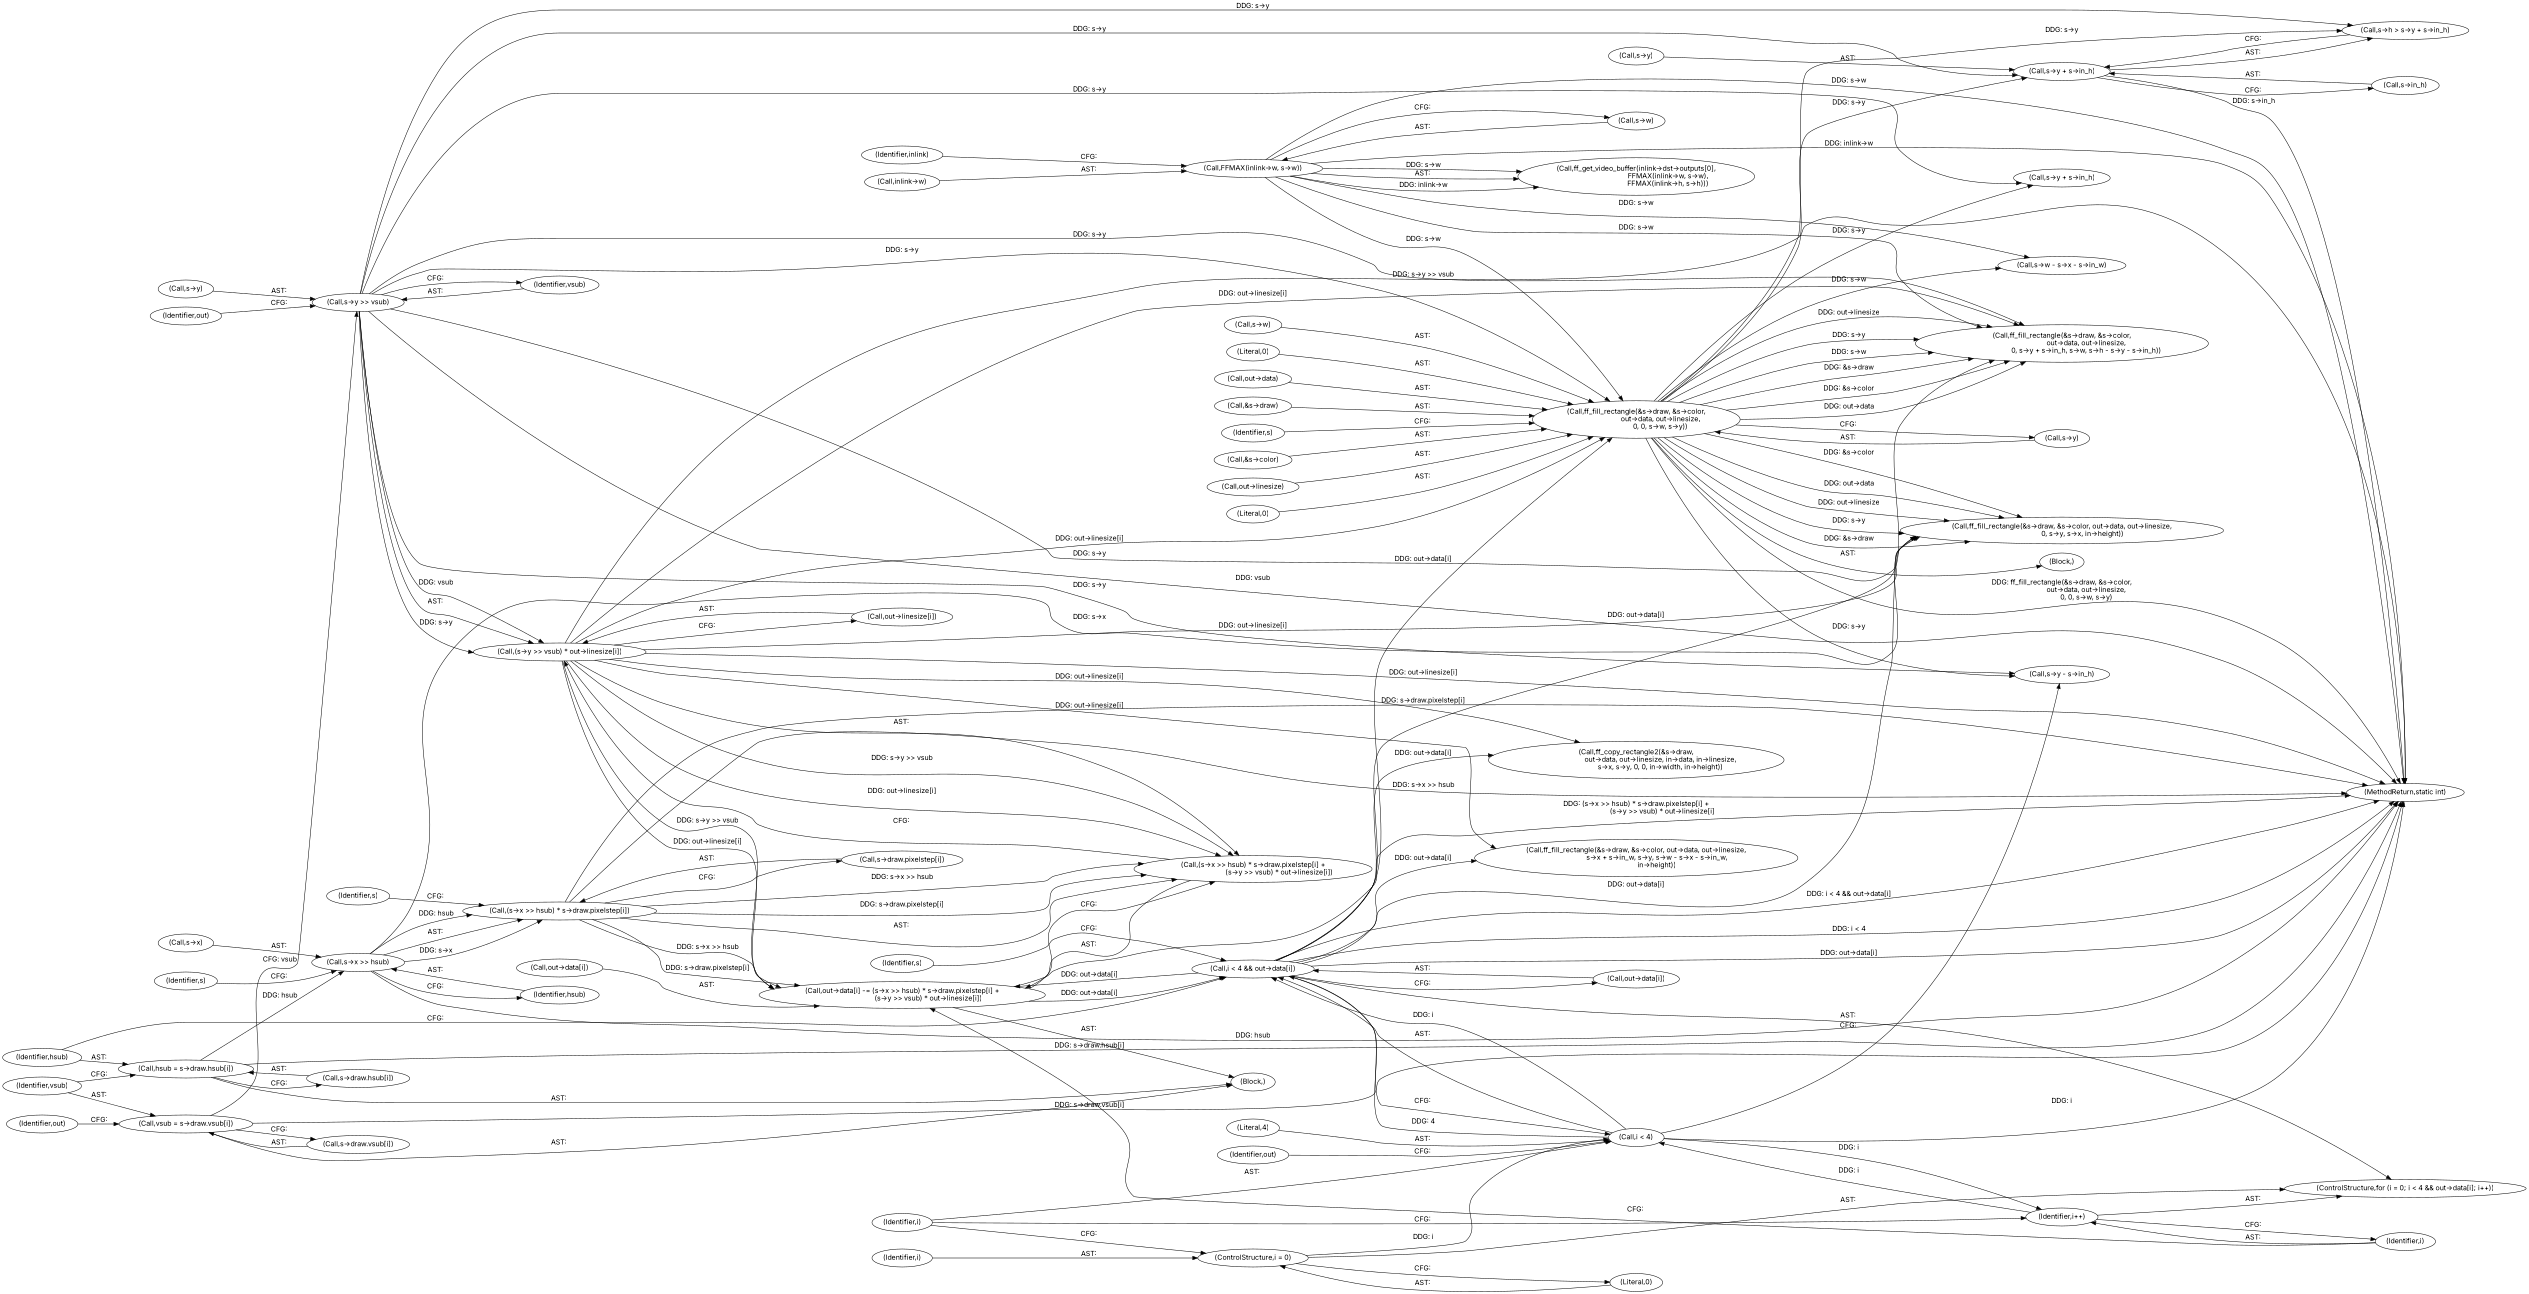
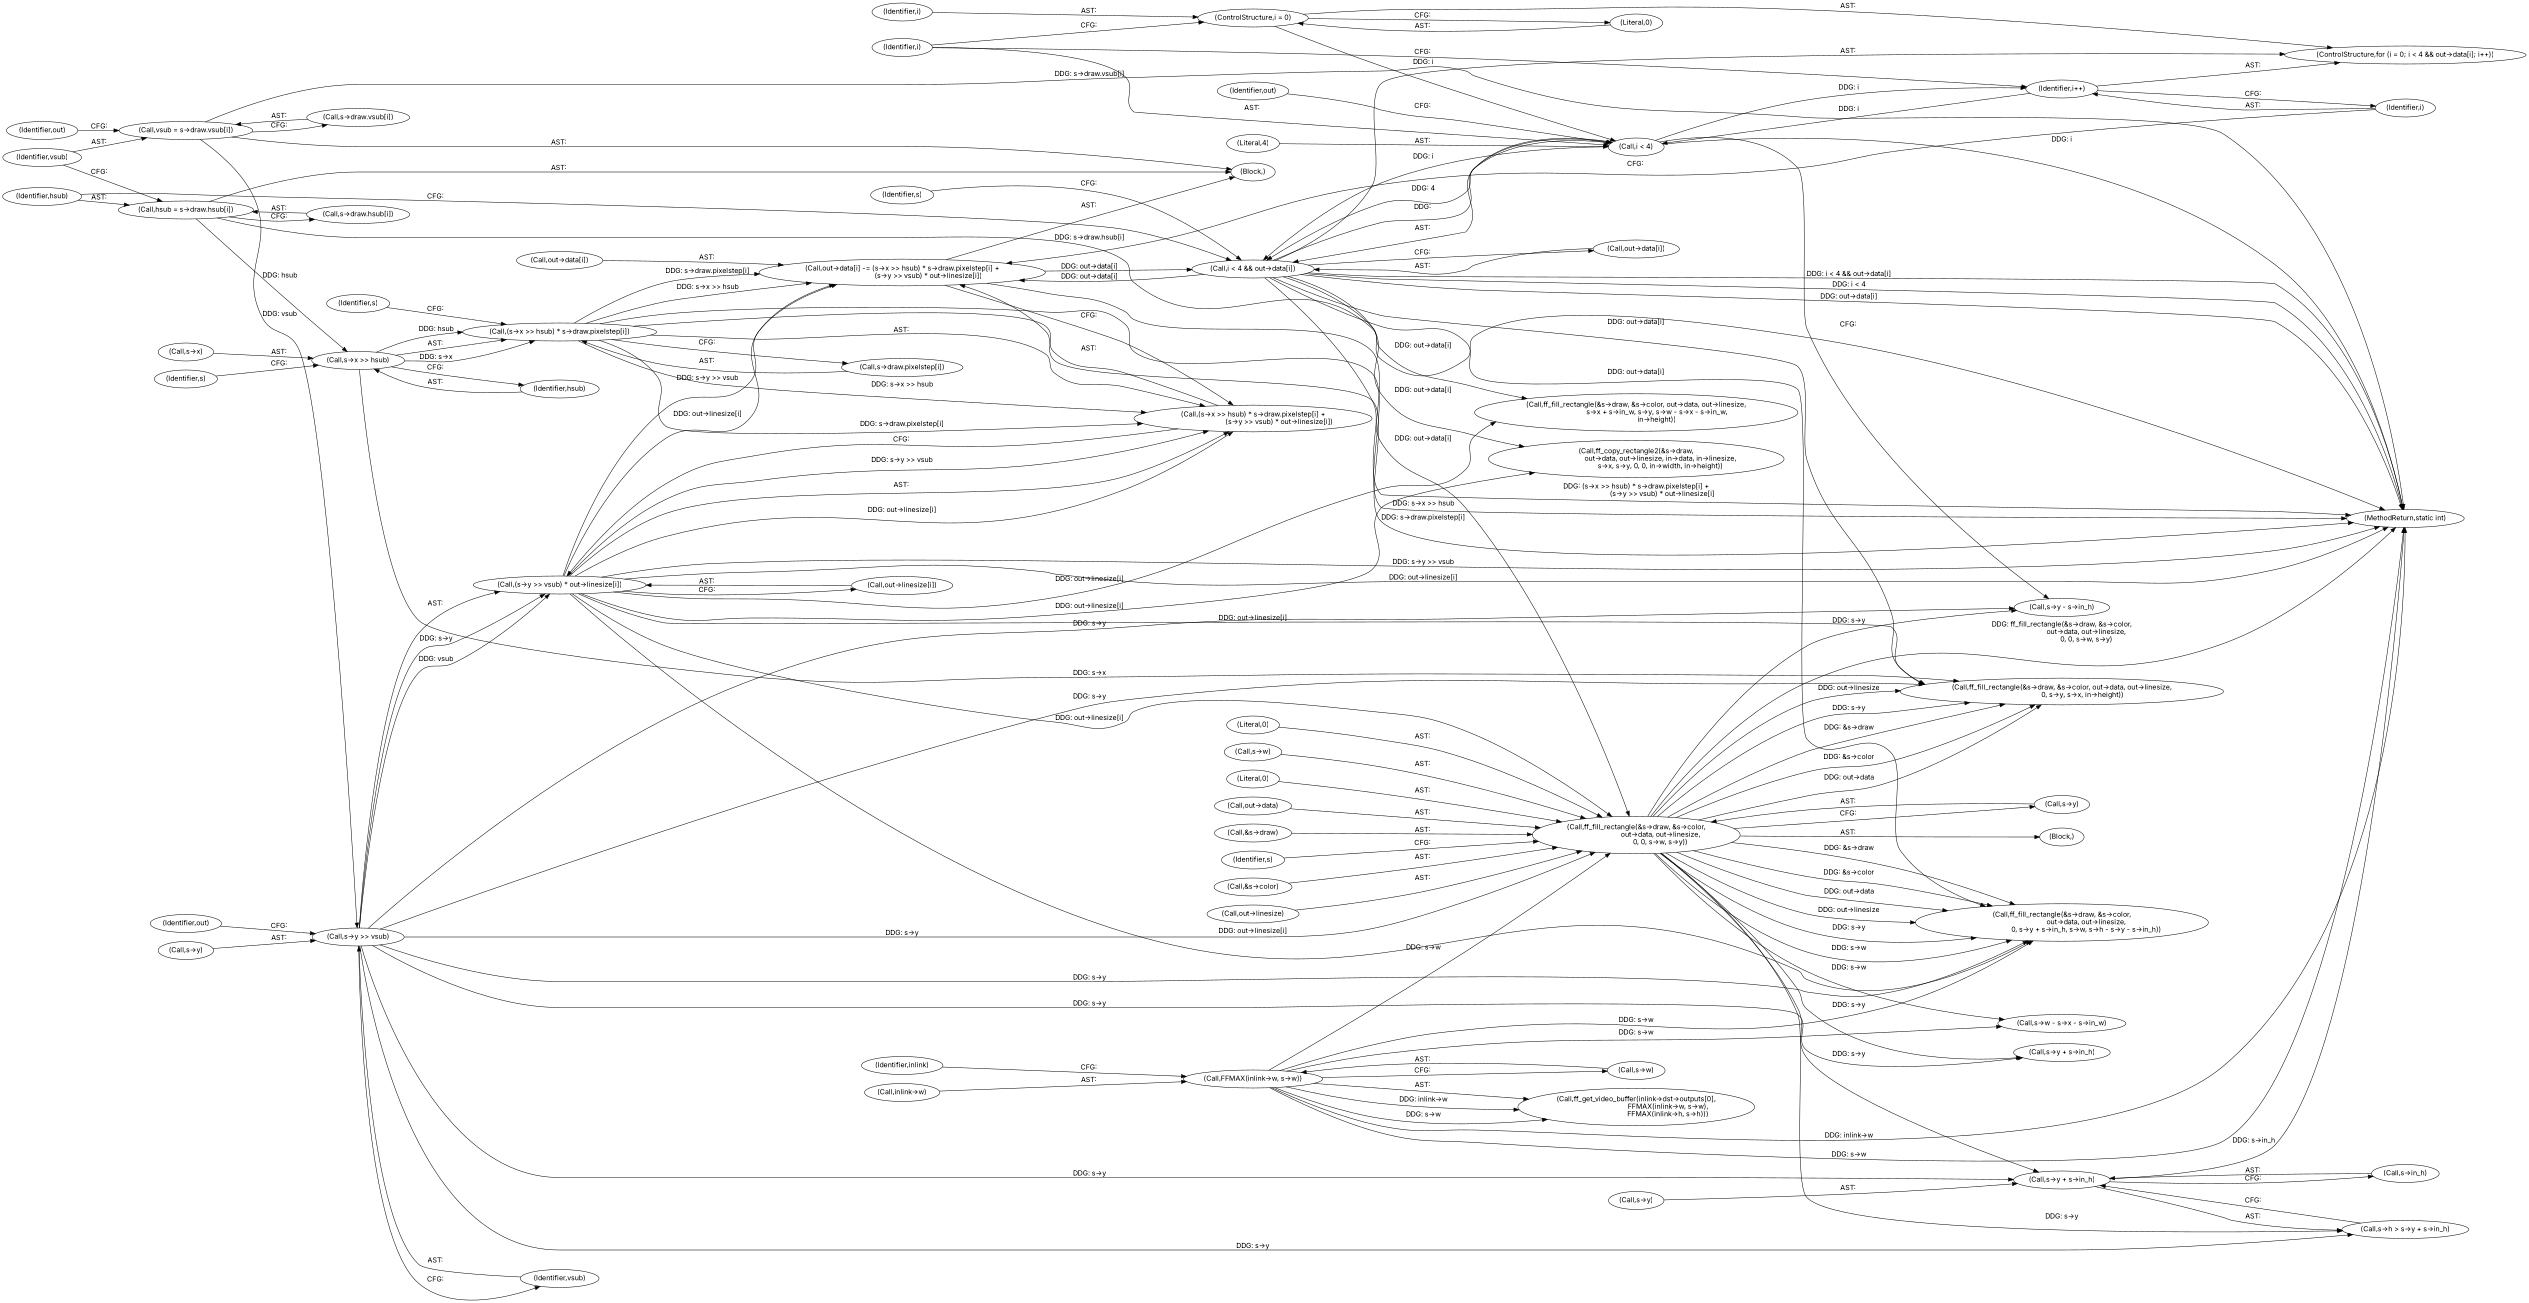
  digraph {
    fontname=Inter
    rankdir=LR
    node [fontname=Inter]
    edge [fontname=Inter]
    n1 [label="(Call,s->y + s->in_h)"]
    n2 [label="(Call,s->h > s->y + s->in_h)"]
    n3 [label="(MethodReturn,static int)"]
    n4 [label="(Call,s->in_h)"]
    n5 [label="(Call,s->y >> vsub)"]
    n6 [label="(Call,ff_fill_rectangle(&s->draw, &s->color,\n                          out->data, out->linesize,\n                          0, 0, s->w, s->y))"]
    n7 [label="(Call,(s->y >> vsub) * out->linesize[i])"]
    n8 [label="(Call,ff_fill_rectangle(&s->draw, &s->color,\n                          out->data, out->linesize,\n                          0, s->y + s->in_h, s->w, s->h - s->y - s->in_h))"]
    n9 [label="(Identifier,vsub)"]
    n10 [label="(Call,ff_fill_rectangle(&s->draw, &s->color, out->data, out->linesize,\n                      0, s->y, s->x, in->height))"]
    n11 [label="(Call,s->y + s->in_h)"]
    n12 [label="(Call,s->y - s->in_h)"]
    n13 [label="(Call,s->y)"]
    n14 [label="(Block,)"]
    n15 [label="(Call,s->w - s->x - s->in_w)"]
    n16 [label="(Call,out->data[i] -= (s->x >> hsub) * s->draw.pixelstep[i] +\n                            (s->y >> vsub) * out->linesize[i])"]
    n17 [label="(Call,ff_fill_rectangle(&s->draw, &s->color, out->data, out->linesize,\n                      s->x + s->in_w, s->y, s->w - s->x - s->in_w,\n                      in->height))"]
    n18 [label="(Call,ff_copy_rectangle2(&s->draw,\n                          out->data, out->linesize, in->data, in->linesize,\n                          s->x, s->y, 0, 0, in->width, in->height))"]
    n19 [label="(Call,(s->x >> hsub) * s->draw.pixelstep[i] +\n                            (s->y >> vsub) * out->linesize[i])"]
    n20 [label="(Call,out->linesize[i])"]
    n21 [label="(Call,vsub = s->draw.vsub[i])"]
    n22 [label="(Call,s->draw.vsub[i])"]
    n23 [label="(Block,)"]
    n24 [label="(Call,i < 4 && out->data[i])"]
    n25 [label="(Call,i < 4)"]
    n26 [label="(Call,out->data[i])"]
    n27 [label="(ControlStructure,for (i = 0; i < 4 && out->data[i]; i++))"]
    n28 [label="(Identifier,i++)"]
    n29 [label="(Identifier,i)"]
    n30 [label="(Literal,4)"]
    n31 [label="(ControlStructure,i = 0)"]
    n32 [label="(Literal,0)"]
    n33 [label="(Call,(s->x >> hsub) * s->draw.pixelstep[i])"]
    n34 [label="(Call,s->draw.pixelstep[i])"]
    n35 [label="(Call,s->x >> hsub)"]
    n36 [label="(Identifier,hsub)"]
    n37 [label="(Call,hsub = s->draw.hsub[i])"]
    n38 [label="(Call,s->draw.hsub[i])"]
    n39 [label="(Call,FFMAX(inlink->w, s->w))"]
    n40 [label="(Call,s->w)"]
    n41 [label="(Call,ff_get_video_buffer(inlink->dst->outputs[0],\n                                  FFMAX(inlink->w, s->w),\n                                  FFMAX(inlink->h, s->h)))"]
    n42 [label="(Call,out->data)"]
    n43 [label="(Identifier,vsub)"]
    n44 [label="(Identifier,out)"]
    n45 [label="(Identifier,hsub)"]
    n46 [label="(Call,out->data[i])"]
    n47 [label="(Call,s->y)"]
    n48 [label="(Identifier,s)"]
    n49 [label="(Identifier,s)"]
    n50 [label="(Call,&s->draw)"]
    n51 [label="(Identifier,s)"]
    n52 [label="(Identifier,i)"]
    n53 [label="(Call,inlink->w)"]
    n54 [label="(Identifier,i)"]
    n55 [label="(Identifier,out)"]
    n56 [label="(Call,&s->color)"]
    n57 [label="(Identifier,s)"]
    n58 [label="(Call,s->x)"]
    n59 [label="(Call,s->y)"]
    n60 [label="(Call,out->linesize)"]
    n61 [label="(Literal,0)"]
    n62 [label="(Identifier,out)"]
    n63 [label="(Call,s->w)"]
    n64 [label="(Identifier,inlink)"]
    n65 [label="(Literal,0)"]
    n1 -> n2 [label="AST: "]
    n1 -> n3 [label="DDG: s->in_h"]
    n1 -> n4 [label="CFG: "]
    n2 -> n1 [label="CFG: "]
    n4 -> n1 [label="AST: "]
    n5 -> n1 [label="DDG: s->y"]
    n5 -> n2 [label="DDG: s->y"]
-   n5 -> n3 [label="DDG: vsub"]
    n5 -> n6 [label="DDG: s->y"]
    n5 -> n7 [label="AST: "]
    n5 -> n7 [label="DDG: s->y"]
    n5 -> n7 [label="DDG: vsub"]
    n5 -> n8 [label="DDG: s->y"]
    n5 -> n9 [label="CFG: "]
    n5 -> n10 [label="DDG: s->y"]
    n5 -> n11 [label="DDG: s->y"]
    n5 -> n12 [label="DDG: s->y"]
    n6 -> n1 [label="DDG: s->y"]
    n6 -> n2 [label="DDG: s->y"]
    n6 -> n3 [label="DDG: ff_fill_rectangle(&s->draw, &s->color,\n                          out->data, out->linesize,\n                          0, 0, s->w, s->y)"]
    n6 -> n8 [label="DDG: &s->draw"]
    n6 -> n8 [label="DDG: &s->color"]
    n6 -> n8 [label="DDG: out->data"]
    n6 -> n8 [label="DDG: out->linesize"]
    n6 -> n8 [label="DDG: s->y"]
    n6 -> n8 [label="DDG: s->w"]
    n6 -> n10 [label="DDG: &s->draw"]
    n6 -> n10 [label="DDG: &s->color"]
    n6 -> n10 [label="DDG: out->data"]
    n6 -> n10 [label="DDG: out->linesize"]
    n6 -> n10 [label="DDG: s->y"]
    n6 -> n11 [label="DDG: s->y"]
    n6 -> n12 [label="DDG: s->y"]
    n6 -> n13 [label="CFG: "]
    n6 -> n14 [label="AST: "]
    n6 -> n15 [label="DDG: s->w"]
    n7 -> n3 [label="DDG: out->linesize[i]"]
    n7 -> n3 [label="DDG: s->y >> vsub"]
    n7 -> n6 [label="DDG: out->linesize[i]"]
    n7 -> n8 [label="DDG: out->linesize[i]"]
    n7 -> n10 [label="DDG: out->linesize[i]"]
    n7 -> n16 [label="DDG: s->y >> vsub"]
    n7 -> n16 [label="DDG: out->linesize[i]"]
    n7 -> n17 [label="DDG: out->linesize[i]"]
    n7 -> n18 [label="DDG: out->linesize[i]"]
    n7 -> n19 [label="AST: "]
    n7 -> n19 [label="DDG: s->y >> vsub"]
    n7 -> n19 [label="DDG: out->linesize[i]"]
    n7 -> n20 [label="CFG: "]
    n9 -> n5 [label="AST: "]
    n13 -> n6 [label="AST: "]
    n16 -> n3 [label="DDG: (s->x >> hsub) * s->draw.pixelstep[i] +\n                            (s->y >> vsub) * out->linesize[i]"]
    n16 -> n19 [label="CFG: "]
    n16 -> n23 [label="AST: "]
    n16 -> n24 [label="DDG: out->data[i]"]
    n19 -> n7 [label="CFG: "]
    n19 -> n16 [label="AST: "]
    n20 -> n7 [label="AST: "]
    n21 -> n3 [label="DDG: s->draw.vsub[i]"]
-   n21 -> n5 [label="CFG: vsub"]
+   n21 -> n5 [label="DDG: vsub"]
    n21 -> n22 [label="CFG: "]
    n21 -> n23 [label="AST: "]
    n22 -> n21 [label="AST: "]
    n24 -> n3 [label="DDG: i < 4 && out->data[i]"]
    n24 -> n3 [label="DDG: i < 4"]
    n24 -> n3 [label="DDG: out->data[i]"]
    n24 -> n6 [label="DDG: out->data[i]"]
    n24 -> n8 [label="DDG: out->data[i]"]
    n24 -> n10 [label="DDG: out->data[i]"]
    n24 -> n16 [label="DDG: out->data[i]"]
    n24 -> n17 [label="DDG: out->data[i]"]
    n24 -> n18 [label="DDG: out->data[i]"]
-   n24 -> n25 [label="CFG: "]
+   n24 -> n25 [label="DDG: "]
    n24 -> n26 [label="CFG: "]
    n24 -> n27 [label="AST: "]
    n25 -> n3 [label="DDG: i"]
    n25 -> n12 [label="CFG: "]
    n25 -> n24 [label="AST: "]
    n25 -> n24 [label="DDG: i"]
    n25 -> n24 [label="DDG: 4"]
    n25 -> n28 [label="DDG: i"]
    n26 -> n24 [label="AST: "]
    n28 -> n25 [label="DDG: i"]
    n28 -> n27 [label="AST: "]
    n28 -> n29 [label="CFG: "]
    n29 -> n16 [label="CFG: "]
    n29 -> n28 [label="AST: "]
    n30 -> n25 [label="AST: "]
    n31 -> n25 [label="DDG: i"]
    n31 -> n27 [label="AST: "]
    n31 -> n32 [label="CFG: "]
    n32 -> n31 [label="AST: "]
    n33 -> n3 [label="DDG: s->x >> hsub"]
    n33 -> n3 [label="DDG: s->draw.pixelstep[i]"]
    n33 -> n16 [label="DDG: s->x >> hsub"]
    n33 -> n16 [label="DDG: s->draw.pixelstep[i]"]
    n33 -> n19 [label="AST: "]
    n33 -> n19 [label="DDG: s->x >> hsub"]
    n33 -> n19 [label="DDG: s->draw.pixelstep[i]"]
    n33 -> n34 [label="CFG: "]
    n34 -> n33 [label="AST: "]
-   n35 -> n3 [label="DDG: hsub"]
    n35 -> n10 [label="DDG: s->x"]
    n35 -> n33 [label="AST: "]
    n35 -> n33 [label="DDG: s->x"]
    n35 -> n33 [label="DDG: hsub"]
    n35 -> n36 [label="CFG: "]
    n36 -> n35 [label="AST: "]
    n37 -> n3 [label="DDG: s->draw.hsub[i]"]
    n37 -> n23 [label="AST: "]
    n37 -> n35 [label="DDG: hsub"]
    n37 -> n38 [label="CFG: "]
    n38 -> n37 [label="AST: "]
    n39 -> n3 [label="DDG: inlink->w"]
    n39 -> n3 [label="DDG: s->w"]
    n39 -> n6 [label="DDG: s->w"]
    n39 -> n8 [label="DDG: s->w"]
    n39 -> n15 [label="DDG: s->w"]
    n39 -> n40 [label="CFG: "]
    n39 -> n41 [label="AST: "]
    n39 -> n41 [label="DDG: inlink->w"]
    n39 -> n41 [label="DDG: s->w"]
    n40 -> n39 [label="AST: "]
    n42 -> n6 [label="AST: "]
    n43 -> n21 [label="AST: "]
    n43 -> n37 [label="CFG: "]
    n44 -> n25 [label="CFG: "]
    n45 -> n24 [label="CFG: "]
    n45 -> n37 [label="AST: "]
    n46 -> n16 [label="AST: "]
    n47 -> n5 [label="AST: "]
    n48 -> n33 [label="CFG: "]
    n49 -> n24 [label="CFG: "]
    n50 -> n6 [label="AST: "]
    n51 -> n6 [label="CFG: "]
    n52 -> n31 [label="AST: "]
    n53 -> n39 [label="AST: "]
    n54 -> n25 [label="AST: "]
    n54 -> n28 [label="CFG: "]
    n54 -> n31 [label="CFG: "]
    n55 -> n21 [label="CFG: "]
    n56 -> n6 [label="AST: "]
    n57 -> n35 [label="CFG: "]
    n58 -> n35 [label="AST: "]
    n59 -> n1 [label="AST: "]
    n60 -> n6 [label="AST: "]
    n61 -> n6 [label="AST: "]
    n62 -> n5 [label="CFG: "]
    n63 -> n6 [label="AST: "]
    n64 -> n39 [label="CFG: "]
    n65 -> n6 [label="AST: "]
  }
